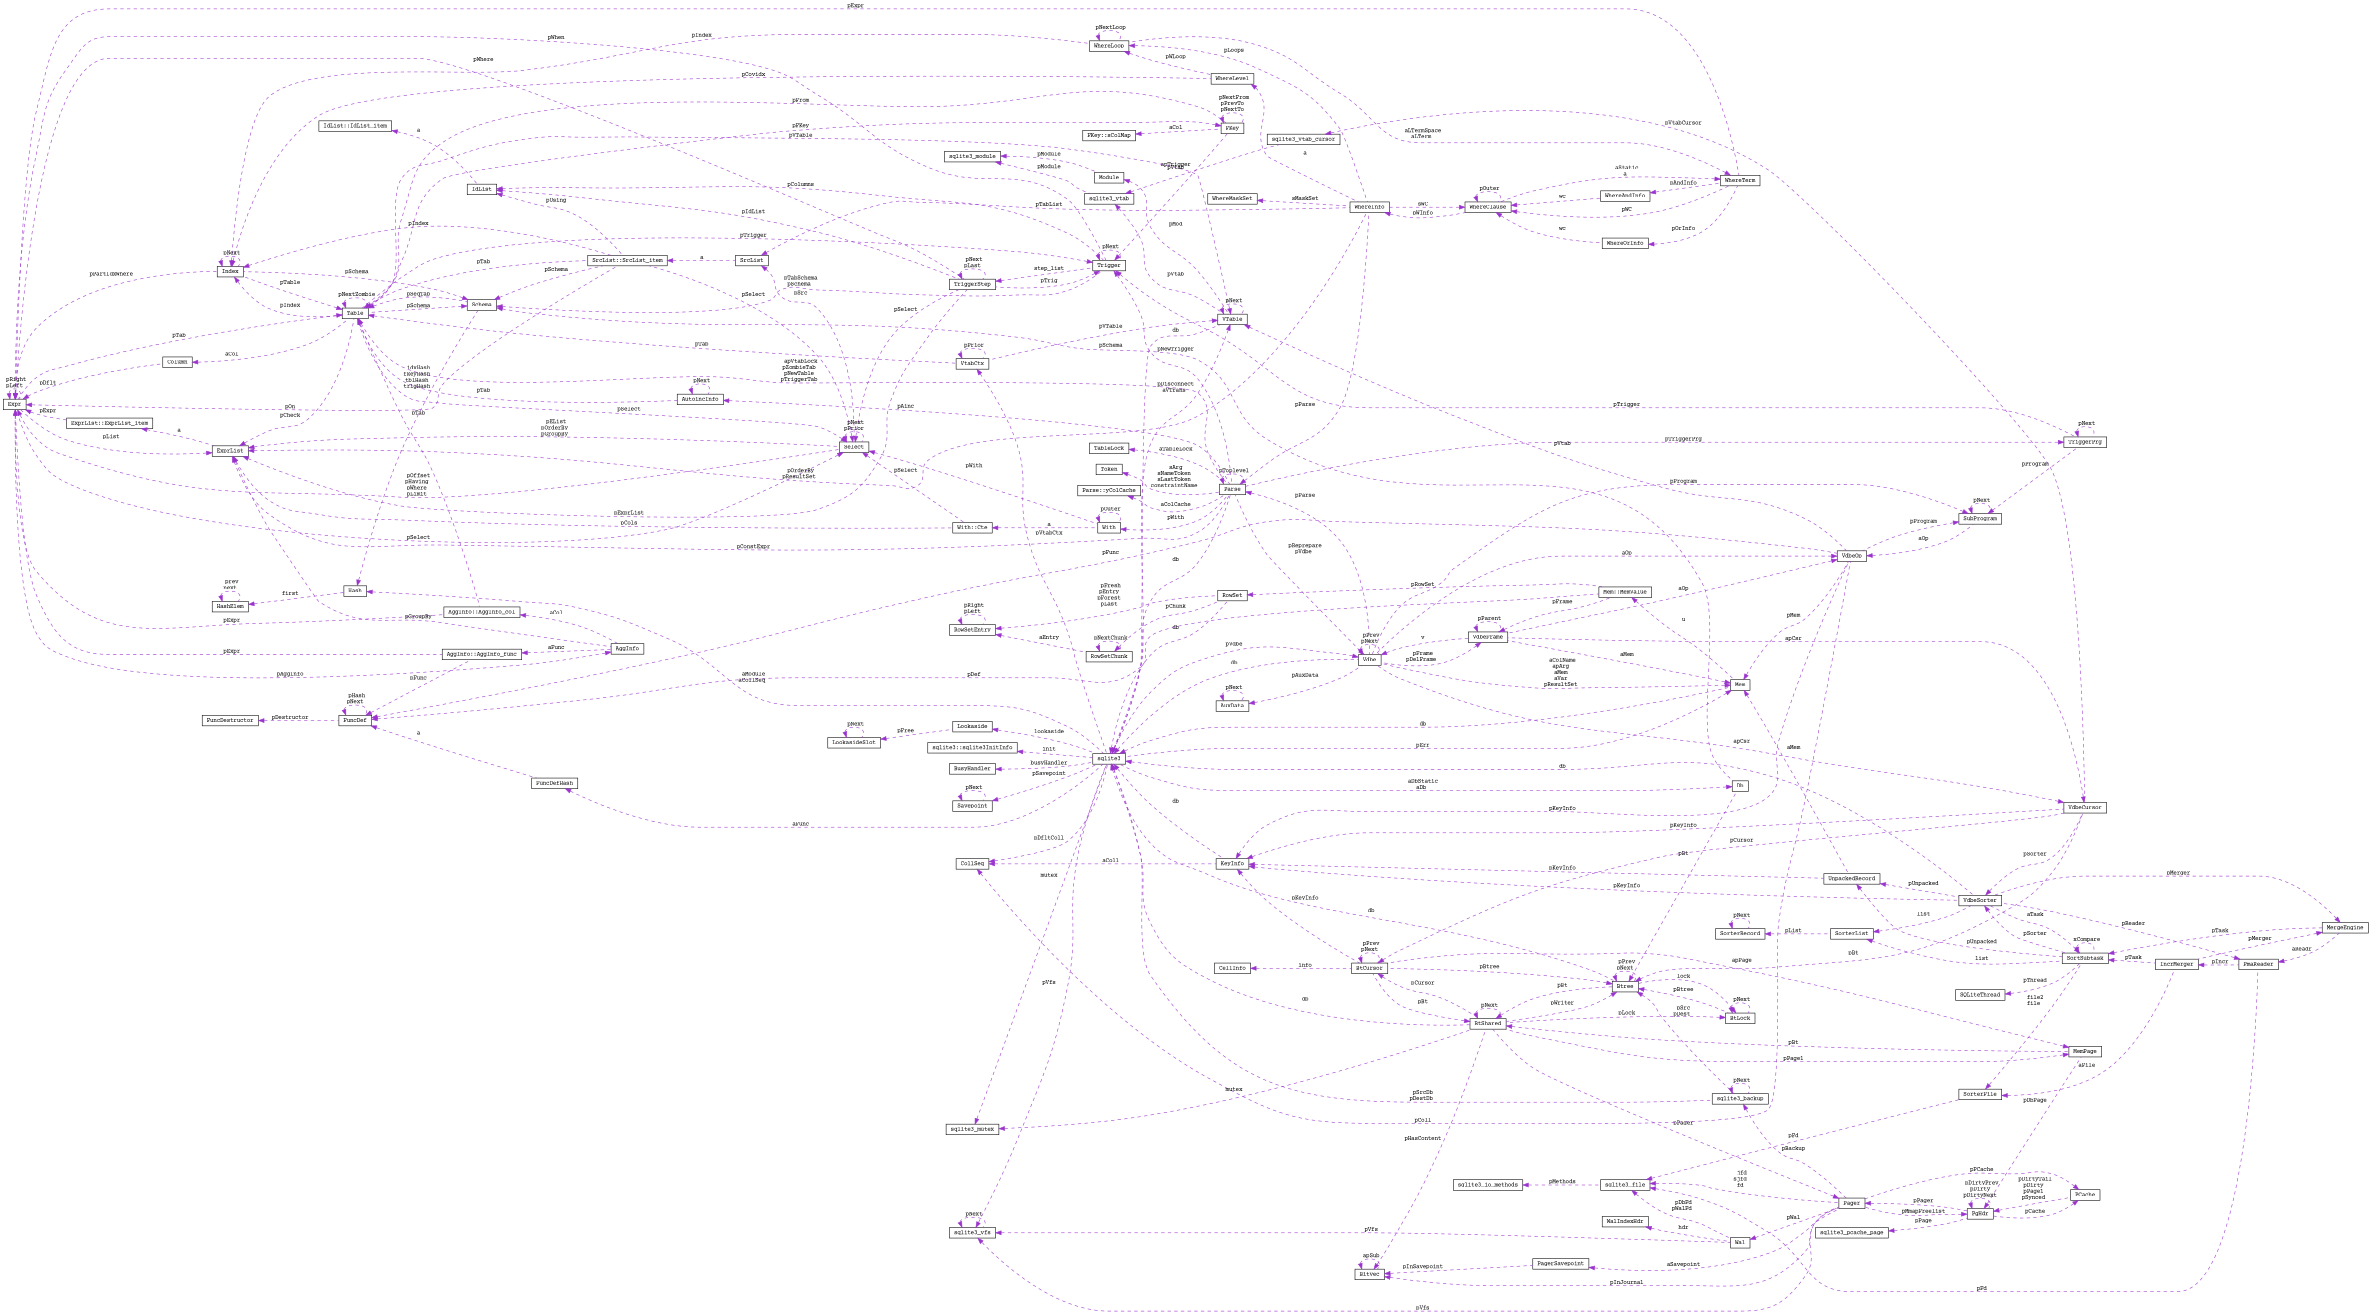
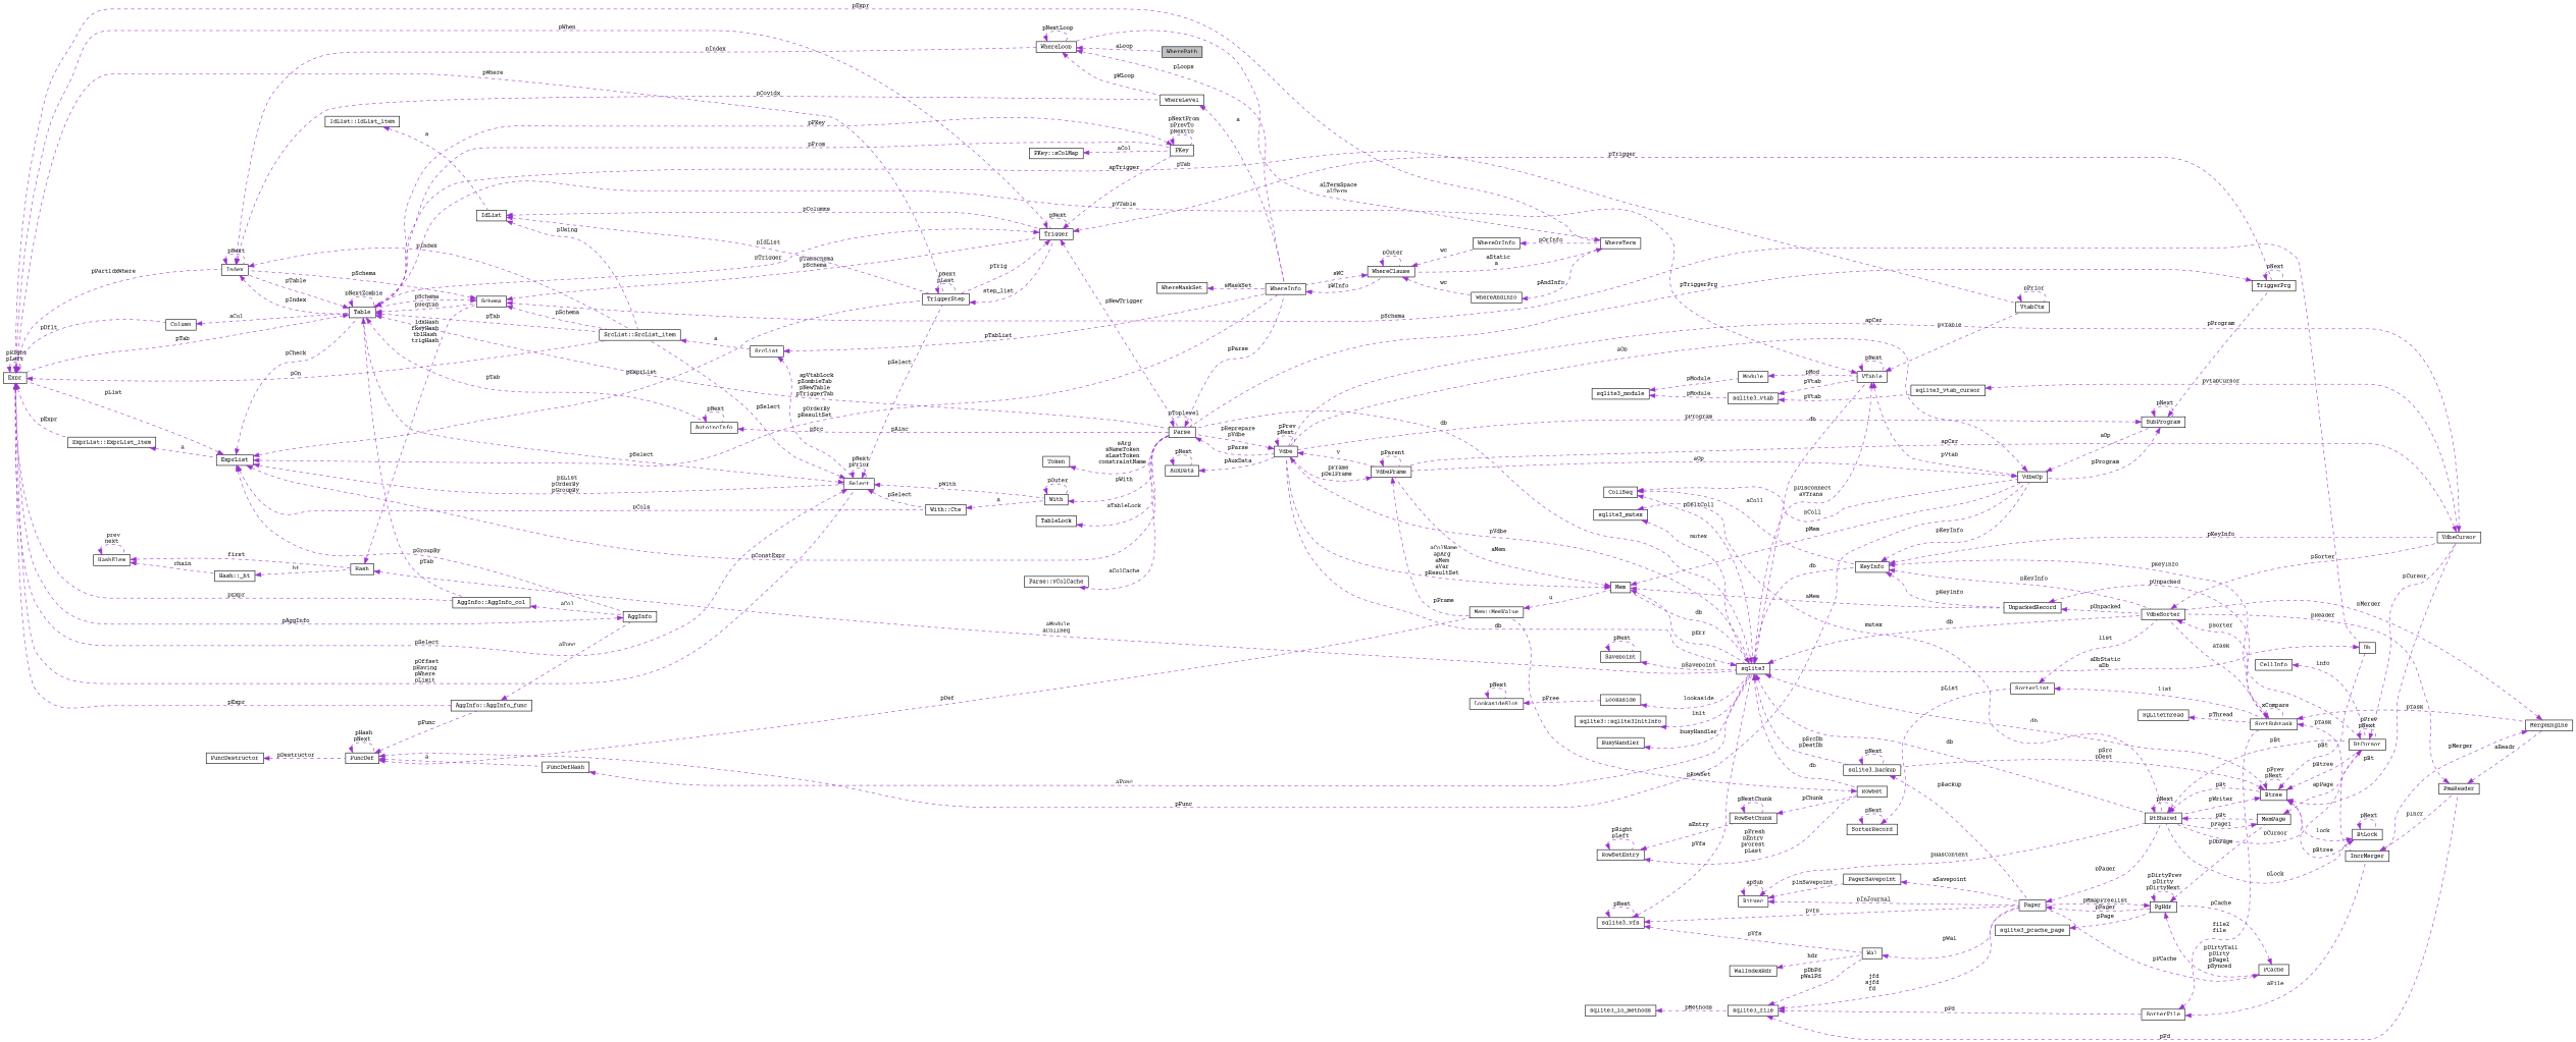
  digraph {
    fontname="Courier Prime"
    rankdir=LR
    node [color=black fillcolor=white fontname="Courier Prime" fontsize=10 shape=record style=filled]
    edge [color=darkorchid3 dir=back fontname="Courier Prime" fontsize=10 labelfontname=Helvetica labelfontsize=10 style=dashed]
+   n1 [fillcolor=grey75 fontcolor=black height=0.2 label=WherePath width=0.4]
    n2 [height=0.2 label=WhereLoop width=0.4]
    n3 [height=0.2 label=WhereInfo width=0.4]
    n4 [height=0.2 label=WhereLevel width=0.4]
    n5 [height=0.2 label=WhereClause width=0.4]
    n6 [height=0.2 label=WhereTerm width=0.4]
    n7 [height=0.2 label=WhereAndInfo width=0.4]
    n8 [height=0.2 label=WhereOrInfo width=0.4]
    n9 [height=0.2 label=Index width=0.4]
    n10 [height=0.2 label=Table width=0.4]
    n11 [height=0.2 label="SrcList::SrcList_item" width=0.4]
    n12 [height=0.2 label=Schema width=0.4]
    n13 [height=0.2 label=Expr width=0.4]
    n14 [height=0.2 label="AggInfo::AggInfo_col" width=0.4]
    n15 [height=0.2 label=FKey width=0.4]
    n16 [height=0.2 label=Parse width=0.4]
    n17 [height=0.2 label=AutoincInfo width=0.4]
    n18 [height=0.2 label=VtabCtx width=0.4]
    n19 [height=0.2 label=SrcList width=0.4]
    n20 [height=0.2 label=Trigger width=0.4]
    n21 [height=0.2 label=Db width=0.4]
    n22 [height=0.2 label=TriggerStep width=0.4]
    n23 [height=0.2 label=TriggerPrg width=0.4]
    n24 [height=0.2 label=sqlite3 width=0.4]
    n25 [height=0.2 label=Column width=0.4]
    n26 [height=0.2 label="AggInfo::AggInfo_func" width=0.4]
    n27 [height=0.2 label="ExprList::ExprList_item" width=0.4]
    n28 [height=0.2 label=Select width=0.4]
    n29 [height=0.2 label=AggInfo width=0.4]
    n30 [height=0.2 label=Vdbe width=0.4]
    n31 [height=0.2 label=ExprList width=0.4]
    n32 [height=0.2 label="With::Cte" width=0.4]
    n33 [height=0.2 label=With width=0.4]
    n34 [height=0.2 label=FuncDef width=0.4]
    n35 [height=0.2 label="Mem::MemValue" width=0.4]
    n36 [height=0.2 label=VdbeOp width=0.4]
    n37 [height=0.2 label=FuncDefHash width=0.4]
    n38 [height=0.2 label=Mem width=0.4]
    n39 [height=0.2 label=VdbeFrame width=0.4]
    n40 [height=0.2 label=SubProgram width=0.4]
    n41 [height=0.2 label=FuncDestructor width=0.4]
    n42 [height=0.2 label=IdList width=0.4]
    n43 [height=0.2 label="IdList::IdList_item" width=0.4]
    n44 [height=0.2 label="FKey::sColMap" width=0.4]
    n45 [height=0.2 label=VTable width=0.4]
    n46 [height=0.2 label=KeyInfo width=0.4]
    n47 [height=0.2 label=BtShared width=0.4]
    n48 [height=0.2 label=Btree width=0.4]
    n49 [height=0.2 label=sqlite3_backup width=0.4]
    n50 [height=0.2 label=VdbeSorter width=0.4]
    n51 [height=0.2 label=RowSet width=0.4]
    n52 [height=0.2 label=UnpackedRecord width=0.4]
    n53 [height=0.2 label=VdbeCursor width=0.4]
    n54 [height=0.2 label=BtCursor width=0.4]
    n55 [height=0.2 label=MemPage width=0.4]
    n56 [height=0.2 label=BtLock width=0.4]
    n57 [height=0.2 label=Pager width=0.4]
    n58 [height=0.2 label=SortSubtask width=0.4]
    n59 [height=0.2 label=AuxData width=0.4]
    n60 [height=0.2 label=CollSeq width=0.4]
    n61 [height=0.2 label=CellInfo width=0.4]
    n62 [height=0.2 label=Bitvec width=0.4]
    n63 [height=0.2 label=PagerSavepoint width=0.4]
    n64 [height=0.2 label=PgHdr width=0.4]
    n65 [height=0.2 label=sqlite3_mutex width=0.4]
    n66 [height=0.2 label=PCache width=0.4]
    n67 [height=0.2 label=sqlite3_pcache_page width=0.4]
    n68 [height=0.2 label=sqlite3_file width=0.4]
    n69 [height=0.2 label=Wal width=0.4]
    n70 [height=0.2 label=PmaReader width=0.4]
    n71 [height=0.2 label=SorterFile width=0.4]
    n72 [height=0.2 label=MergeEngine width=0.4]
    n73 [height=0.2 label=IncrMerger width=0.4]
    n74 [height=0.2 label=sqlite3_io_methods width=0.4]
    n75 [height=0.2 label=sqlite3_vfs width=0.4]
    n76 [height=0.2 label=WalIndexHdr width=0.4]
    n77 [height=0.2 label=sqlite3_vtab_cursor width=0.4]
    n78 [height=0.2 label=sqlite3_vtab width=0.4]
    n79 [height=0.2 label=sqlite3_module width=0.4]
    n80 [height=0.2 label=Module width=0.4]
    n81 [height=0.2 label=SorterList width=0.4]
    n82 [height=0.2 label=SorterRecord width=0.4]
    n83 [height=0.2 label=SQLiteThread width=0.4]
    n84 [height=0.2 label=TableLock width=0.4]
    n85 [height=0.2 label=Token width=0.4]
    n86 [height=0.2 label="Parse::yColCache" width=0.4]
    n87 [height=0.2 label=RowSetChunk width=0.4]
    n88 [height=0.2 label=RowSetEntry width=0.4]
    n89 [height=0.2 label=Savepoint width=0.4]
    n90 [height=0.2 label=Lookaside width=0.4]
    n91 [height=0.2 label=LookasideSlot width=0.4]
    n92 [height=0.2 label="sqlite3::sqlite3InitInfo" width=0.4]
    n93 [height=0.2 label=BusyHandler width=0.4]
    n94 [height=0.2 label=Hash width=0.4]
+   n95 [height=0.2 label="Hash::_ht" width=0.4]
    n96 [height=0.2 label=HashElem width=0.4]
    n97 [height=0.2 label=WhereMaskSet width=0.4]
+   n2 -> n1 [label=" aLoop"]
    n2 -> n2 [label=" pNextLoop"]
    n2 -> n3 [label=" pLoops"]
    n2 -> n4 [label=" pWLoop"]
    n3 -> n5 [label=" pWInfo"]
    n4 -> n3 [label=" a"]
    n5 -> n3 [label=" sWC"]
    n5 -> n5 [label=" pOuter"]
-   n5 -> n6 [label=" pWC"]
    n5 -> n7 [label=" wc"]
    n5 -> n8 [label=" wc"]
    n6 -> n2 [label=" aLTermSpace\naLTerm"]
    n6 -> n5 [label=" aStatic\na"]
    n7 -> n6 [label=" pAndInfo"]
    n8 -> n6 [label=" pOrInfo"]
    n9 -> n2 [label=" pIndex"]
    n9 -> n4 [label=" pCovidx"]
    n9 -> n9 [label=" pNext"]
    n9 -> n10 [label=" pIndex"]
    n9 -> n11 [label=" pIndex"]
    n10 -> n9 [label=" pTable"]
    n10 -> n10 [label=" pNextZombie"]
    n10 -> n11 [label=" pTab"]
    n10 -> n12 [label=" pSeqTab"]
    n10 -> n13 [label=" pTab"]
    n10 -> n14 [label=" pTab"]
    n10 -> n15 [label=" pFrom"]
    n10 -> n16 [label=" apVtabLock\npZombieTab\npNewTable\npTriggerTab"]
    n10 -> n17 [label=" pTab"]
    n10 -> n18 [label=" pTab"]
    n11 -> n19 [label=" a"]
    n12 -> n9 [label=" pSchema"]
    n12 -> n10 [label=" pSchema"]
    n12 -> n11 [label=" pSchema"]
    n12 -> n20 [label=" pTabSchema\npSchema"]
    n12 -> n21 [label=" pSchema"]
    n13 -> n6 [label=" pExpr"]
    n13 -> n9 [label=" pPartIdxWhere"]
    n13 -> n11 [label=" pOn"]
    n13 -> n13 [label=" pRight\npLeft"]
    n13 -> n14 [label=" pExpr"]
    n13 -> n20 [label=" pWhen"]
    n13 -> n22 [label=" pWhere"]
    n13 -> n25 [label=" pDflt"]
    n13 -> n26 [label=" pExpr"]
    n13 -> n27 [label=" pExpr"]
    n13 -> n28 [label=" pOffset\npHaving\npWhere\npLimit"]
    n14 -> n29 [label=" aCol"]
    n15 -> n10 [label=" pFKey"]
    n15 -> n15 [label=" pNextFrom\npPrevTo\npNextTo"]
    n16 -> n3 [label=" pParse"]
    n16 -> n16 [label=" pToplevel"]
    n16 -> n30 [label=" pParse"]
    n17 -> n16 [label=" pAinc"]
    n17 -> n17 [label=" pNext"]
    n18 -> n18 [label=" pPrior"]
-   n18 -> n24 [label=" pVtabCtx"]
    n19 -> n3 [label=" pTabList"]
    n19 -> n28 [label=" pSrc"]
    n20 -> n10 [label=" pTrigger"]
    n20 -> n15 [label=" apTrigger"]
    n20 -> n16 [label=" pNewTrigger"]
    n20 -> n20 [label=" pNext"]
    n20 -> n22 [label=" pTrig"]
    n20 -> n23 [label=" pTrigger"]
    n21 -> n24 [label=" aDbStatic\naDb"]
    n22 -> n20 [label=" step_list"]
    n22 -> n22 [label=" pNext\npLast"]
    n23 -> n16 [label=" pTriggerPrg"]
    n23 -> n23 [label=" pNext"]
    n24 -> n16 [label=" db"]
    n24 -> n30 [label=" db"]
    n24 -> n38 [label=" db"]
    n24 -> n45 [label=" db"]
    n24 -> n46 [label=" db"]
    n24 -> n47 [label=" db"]
    n24 -> n48 [label=" db"]
    n24 -> n49 [label=" pSrcDb\npDestDb"]
    n24 -> n50 [label=" db"]
    n24 -> n51 [label=" db"]
    n25 -> n10 [label=" aCol"]
    n26 -> n29 [label=" aFunc"]
    n27 -> n31 [label=" a"]
    n28 -> n10 [label=" pSelect"]
    n28 -> n11 [label=" pSelect"]
    n28 -> n13 [label=" pSelect"]
    n28 -> n22 [label=" pSelect"]
    n28 -> n28 [label=" pNext\npPrior"]
    n28 -> n32 [label=" pSelect"]
    n28 -> n33 [label=" pWith"]
    n29 -> n13 [label=" pAggInfo"]
    n30 -> n16 [label=" pReprepare\npVdbe"]
    n30 -> n24 [label=" pVdbe"]
    n30 -> n30 [label=" pPrev\npNext"]
    n30 -> n39 [label=" v"]
    n31 -> n3 [label=" pOrderBy\npResultSet"]
    n31 -> n10 [label=" pCheck"]
    n31 -> n13 [label=" pList"]
    n31 -> n16 [label=" pConstExpr"]
    n31 -> n22 [label=" pExprList"]
    n31 -> n28 [label=" pEList\npOrderBy\npGroupBy"]
    n31 -> n29 [label=" pGroupBy"]
    n31 -> n32 [label=" pCols"]
    n32 -> n33 [label=" a"]
    n33 -> n16 [label=" pWith"]
    n33 -> n33 [label=" pOuter"]
    n34 -> n26 [label=" pFunc"]
    n34 -> n34 [label=" pHash\npNext"]
    n34 -> n35 [label=" pDef"]
    n34 -> n36 [label=" pFunc"]
    n34 -> n37 [label=" a"]
    n35 -> n38 [label=" u"]
    n36 -> n30 [label=" aOp"]
    n36 -> n39 [label=" aOp"]
    n36 -> n40 [label=" aOp"]
    n37 -> n24 [label=" aFunc"]
    n38 -> n24 [label=" pErr"]
    n38 -> n30 [label=" aColName\napArg\naMem\naVar\npResultSet"]
    n38 -> n36 [label=" pMem"]
    n38 -> n39 [label=" aMem"]
    n38 -> n52 [label=" aMem"]
    n39 -> n30 [label=" pFrame\npDelFrame"]
    n39 -> n35 [label=" pFrame"]
    n39 -> n39 [label=" pParent"]
    n40 -> n23 [label=" pProgram"]
    n40 -> n30 [label=" pProgram"]
    n40 -> n36 [label=" pProgram"]
    n40 -> n40 [label=" pNext"]
    n41 -> n34 [label=" pDestructor"]
    n42 -> n11 [label=" pUsing"]
    n42 -> n20 [label=" pColumns"]
    n42 -> n22 [label=" pIdList"]
    n43 -> n42 [label=" a"]
    n44 -> n15 [label=" aCol"]
    n45 -> n10 [label=" pVTable"]
    n45 -> n18 [label=" pVTable"]
    n45 -> n24 [label=" pDisconnect\naVTrans"]
    n45 -> n36 [label=" pVtab"]
    n45 -> n45 [label=" pNext"]
    n46 -> n36 [label=" pKeyInfo"]
    n46 -> n50 [label=" pKeyInfo"]
    n46 -> n52 [label=" pKeyInfo"]
    n46 -> n53 [label=" pKeyInfo"]
    n46 -> n54 [label=" pKeyInfo"]
    n47 -> n47 [label=" pNext"]
    n47 -> n48 [label=" pBt"]
    n47 -> n54 [label=" pBt"]
    n47 -> n55 [label=" pBt"]
    n48 -> n21 [label=" pBt"]
    n48 -> n47 [label=" pWriter"]
    n48 -> n48 [label=" pPrev\npNext"]
    n48 -> n49 [label=" pSrc\npDest"]
    n48 -> n53 [label=" pBt"]
    n48 -> n54 [label=" pBtree"]
    n48 -> n56 [label=" pBtree"]
    n49 -> n49 [label=" pNext"]
    n49 -> n57 [label=" pBackup"]
    n50 -> n53 [label=" pSorter"]
    n50 -> n58 [label=" pSorter"]
    n51 -> n35 [label=" pRowSet"]
    n52 -> n50 [label=" pUnpacked"]
    n52 -> n58 [label=" pUnpacked"]
    n53 -> n30 [label=" apCsr"]
    n53 -> n39 [label=" apCsr"]
    n54 -> n47 [label=" pCursor"]
    n54 -> n53 [label=" pCursor"]
    n54 -> n54 [label=" pPrev\npNext"]
    n55 -> n47 [label=" pPage1"]
    n55 -> n54 [label=" apPage"]
    n56 -> n47 [label=" pLock"]
    n56 -> n48 [label=" lock"]
    n56 -> n56 [label=" pNext"]
    n57 -> n47 [label=" pPager"]
    n57 -> n64 [label=" pPager"]
    n58 -> n50 [label=" aTask"]
    n58 -> n58 [label=" xCompare"]
    n58 -> n72 [label=" pTask"]
    n58 -> n73 [label=" pTask"]
    n59 -> n30 [label=" pAuxData"]
    n59 -> n59 [label=" pNext"]
    n60 -> n24 [label=" pDfltColl"]
    n60 -> n36 [label=" pColl"]
    n60 -> n46 [label=" aColl"]
    n61 -> n54 [label=" info"]
    n62 -> n47 [label=" pHasContent"]
    n62 -> n57 [label=" pInJournal"]
    n62 -> n62 [label=" apSub"]
    n62 -> n63 [label=" pInSavepoint"]
    n63 -> n57 [label=" aSavepoint"]
    n64 -> n55 [label=" pDbPage"]
    n64 -> n57 [label=" pMmapFreelist"]
    n64 -> n64 [label=" pDirtyPrev\npDirty\npDirtyNext"]
    n64 -> n66 [label=" pDirtyTail\npDirty\npPage1\npSynced"]
    n65 -> n24 [label=" mutex"]
    n65 -> n47 [label=" mutex"]
    n66 -> n57 [label=" pPCache"]
    n66 -> n64 [label=" pCache"]
    n67 -> n64 [label=" pPage"]
    n68 -> n57 [label=" jfd\nsjfd\nfd"]
    n68 -> n69 [label=" pDbFd\npWalFd"]
    n68 -> n70 [label=" pFd"]
    n68 -> n71 [label=" pFd"]
    n69 -> n57 [label=" pWal"]
    n70 -> n50 [label=" pReader"]
    n70 -> n72 [label=" aReadr"]
    n71 -> n58 [label=" file2\nfile"]
    n71 -> n73 [label=" aFile"]
    n72 -> n50 [label=" pMerger"]
    n72 -> n73 [label=" pMerger"]
    n73 -> n70 [label=" pIncr"]
    n74 -> n68 [label=" pMethods"]
    n75 -> n24 [label=" pVfs"]
    n75 -> n57 [label=" pVfs"]
    n75 -> n69 [label=" pVfs"]
    n75 -> n75 [label=" pNext"]
    n76 -> n69 [label=" hdr"]
    n77 -> n53 [label=" pVtabCursor"]
    n78 -> n45 [label=" pVtab"]
    n78 -> n77 [label=" pVtab"]
    n79 -> n78 [label=" pModule"]
    n79 -> n80 [label=" pModule"]
    n80 -> n45 [label=" pMod"]
    n81 -> n50 [label=" list"]
    n81 -> n58 [label=" list"]
    n82 -> n81 [label=" pList"]
    n82 -> n82 [label=" pNext"]
    n83 -> n58 [label=" pThread"]
    n84 -> n16 [label=" aTableLock"]
    n85 -> n16 [label=" sArg\nsNameToken\nsLastToken\nconstraintName"]
    n86 -> n16 [label=" aColCache"]
    n87 -> n51 [label=" pChunk"]
    n87 -> n87 [label=" pNextChunk"]
    n88 -> n51 [label=" pFresh\npEntry\npForest\npLast"]
    n88 -> n87 [label=" aEntry"]
    n88 -> n88 [label=" pRight\npLeft"]
    n89 -> n24 [label=" pSavepoint"]
    n89 -> n89 [label=" pNext"]
    n90 -> n24 [label=" lookaside"]
    n91 -> n90 [label=" pFree"]
    n91 -> n91 [label=" pNext"]
    n92 -> n24 [label=" init"]
    n93 -> n24 [label=" busyHandler"]
    n94 -> n12 [label=" idxHash\nfkeyHash\ntblHash\ntrigHash"]
    n94 -> n24 [label=" aModule\naCollSeq"]
+   n95 -> n94 [label=" ht"]
    n96 -> n94 [label=" first"]
+   n96 -> n95 [label=" chain"]
    n96 -> n96 [label=" prev\nnext"]
    n97 -> n3 [label=" sMaskSet"]
  }
